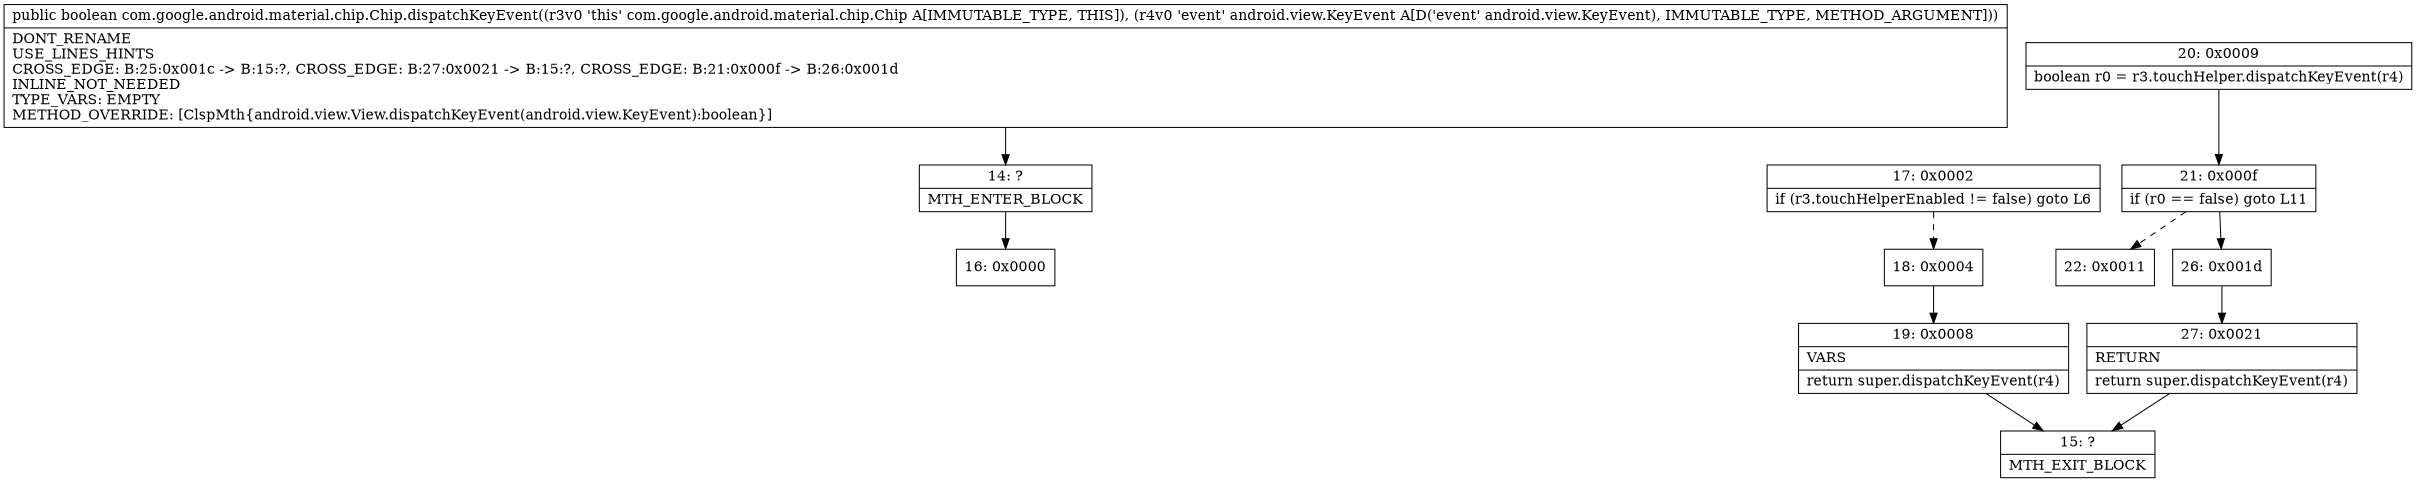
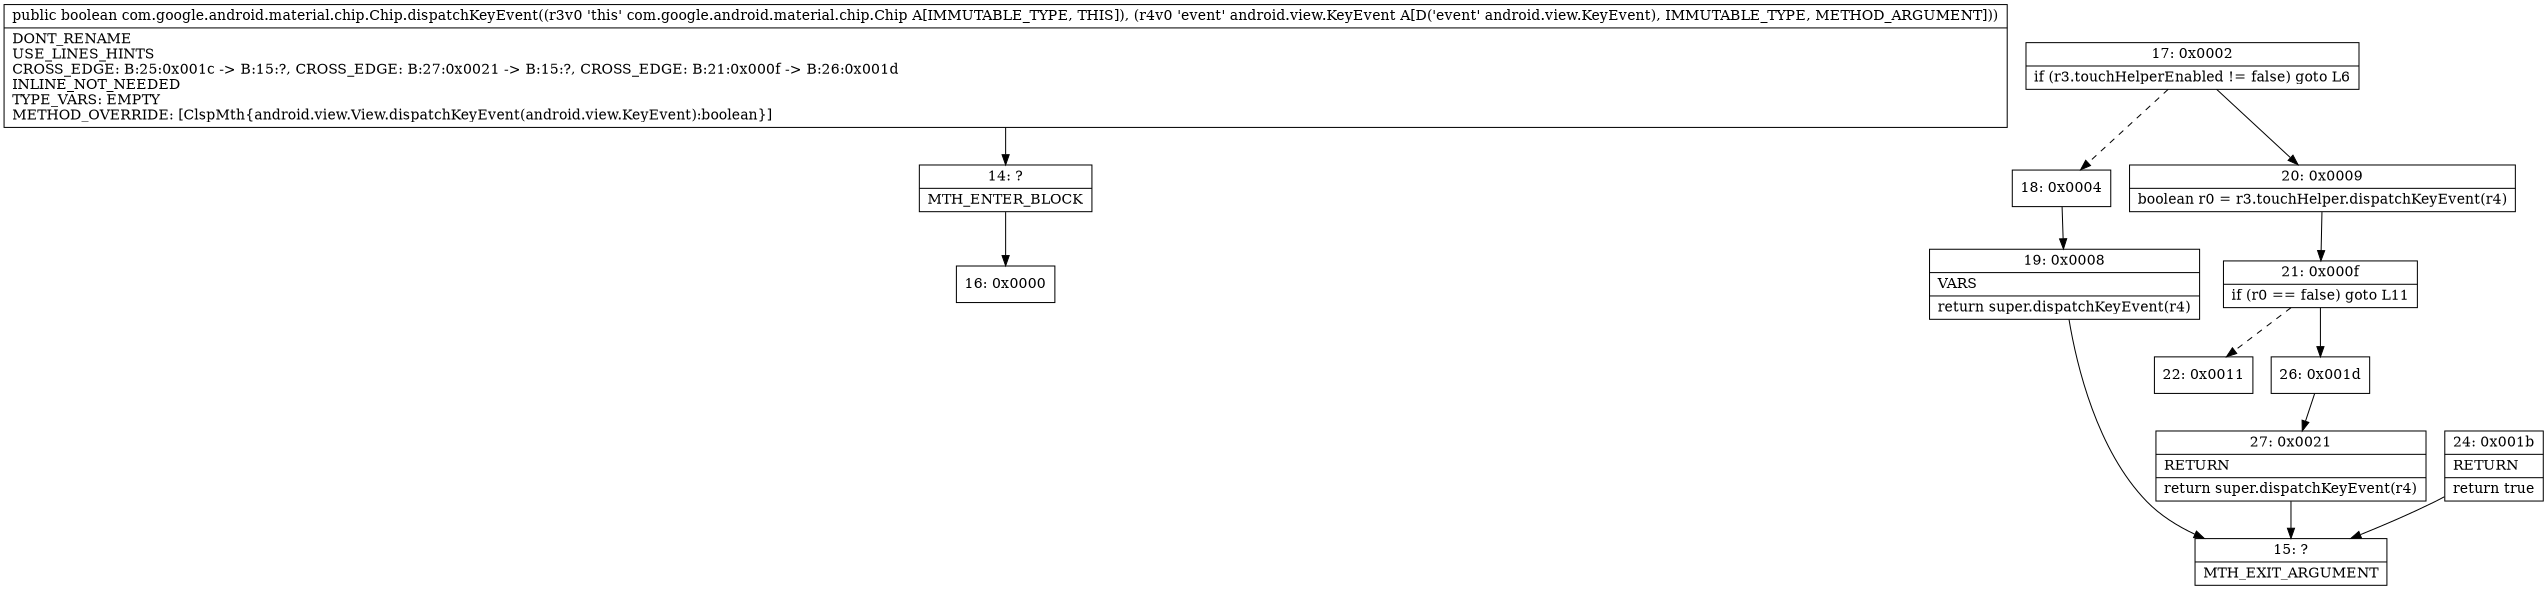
  digraph {
    fontname="DejaVu Serif"
    node [fontname="DejaVu Serif" shape=record]
    edge [fontname="DejaVu Serif"]
    n1 [label="{14\:\ ?|MTH_ENTER_BLOCK\l}"]
    n2 [label="{16\:\ 0x0000}"]
    n3 [label="{17\:\ 0x0002|if (r3.touchHelperEnabled != false) goto L6\l}"]
    n4 [label="{18\:\ 0x0004}"]
    n5 [label="{20\:\ 0x0009|boolean r0 = r3.touchHelper.dispatchKeyEvent(r4)\l}"]
    n6 [label="{19\:\ 0x0008|VARS\l|return super.dispatchKeyEvent(r4)\l}"]
    n7 [label="{21\:\ 0x000f|if (r0 == false) goto L11\l}"]
-   n8 [label="{15\:\ ?|MTH_EXIT_BLOCK\l}"]
+   n8 [label="{15\:\ ?|MTH_EXIT_ARGUMENT\l}"]
    n9 [label="{22\:\ 0x0011}"]
    n10 [label="{26\:\ 0x001d}"]
    n11 [label="{27\:\ 0x0021|RETURN\l|return super.dispatchKeyEvent(r4)\l}"]
+   n12 [label="{24\:\ 0x001b|RETURN\l|return true\l}"]
    n13 [label="{public boolean com.google.android.material.chip.Chip.dispatchKeyEvent((r3v0 'this' com.google.android.material.chip.Chip A[IMMUTABLE_TYPE, THIS]), (r4v0 'event' android.view.KeyEvent A[D('event' android.view.KeyEvent), IMMUTABLE_TYPE, METHOD_ARGUMENT]))  | DONT_RENAME\lUSE_LINES_HINTS\lCROSS_EDGE: B:25:0x001c \-\> B:15:?, CROSS_EDGE: B:27:0x0021 \-\> B:15:?, CROSS_EDGE: B:21:0x000f \-\> B:26:0x001d\lINLINE_NOT_NEEDED\lTYPE_VARS: EMPTY\lMETHOD_OVERRIDE: [ClspMth\{android.view.View.dispatchKeyEvent(android.view.KeyEvent):boolean\}]\l}"]
    n1 -> n2
    n3 -> n4 [style=dashed]
+   n3 -> n5
    n4 -> n6
    n5 -> n7
    n6 -> n8
    n7 -> n9 [style=dashed]
    n7 -> n10
    n10 -> n11
    n11 -> n8
+   n12 -> n8
    n13 -> n1
  }
